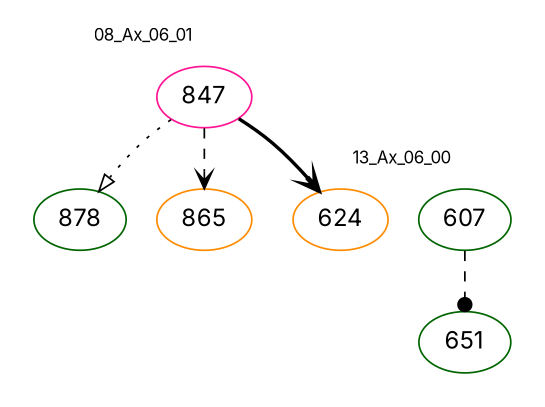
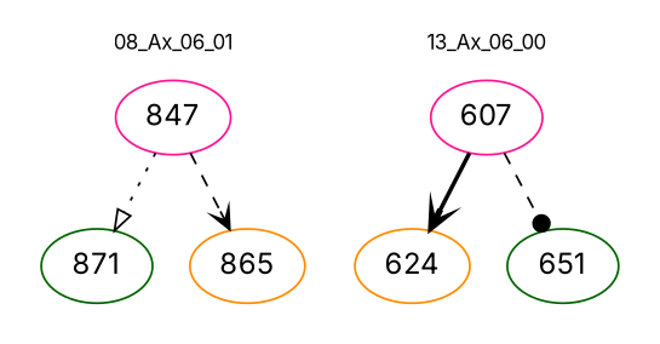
  digraph {
    fontname=Inter
    node [color=deeppink fontname=Inter]
    edge [arrowhead=vee color=black fontname=Inter style=dashed]
    n1 [label=847]
-   n2 [color=darkgreen label=878]
+   n2 [color=darkgreen label=871]
    n3 [color=darkorange label=865]
-   n4 [color=darkgreen label=607]
+   n4 [label=607]
    n5 [color=darkorange label=624]
    n6 [color=darkgreen label=651]
    subgraph cluster_1 {
      color=white
      fontsize=10
      label="08_Ax_06_01"
      n1
      n2
      n3
    }
    subgraph cluster_2 {
      color=white
      fontsize=10
      label="13_Ax_06_00"
      n4
      n5
      n6
    }
    n1 -> n2 [arrowhead=onormal style=dotted]
    n1 -> n3
-   n1 -> n5 [style=bold]
+   n4 -> n5 [style=bold]
    n4 -> n6 [arrowhead=dot]
  }
